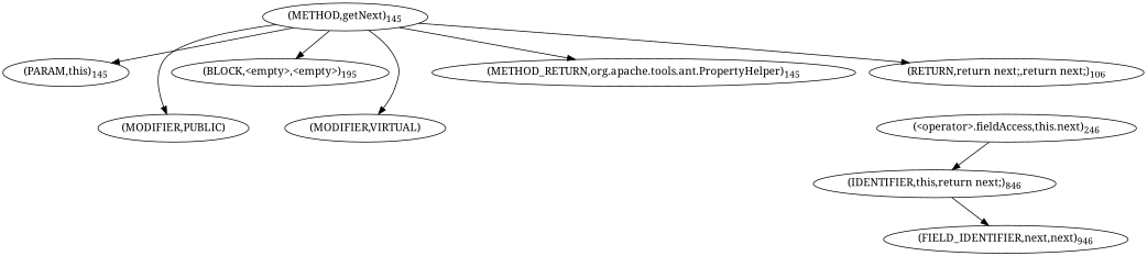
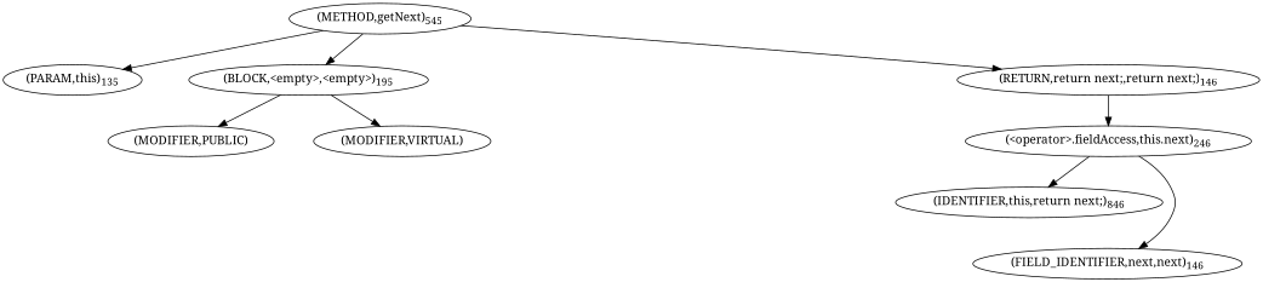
  digraph {
    fontname="Noto Serif"
    node [fontname="Noto Serif"]
    edge [fontname="Noto Serif"]
-   n1 [label=<(METHOD,getNext)<SUB>145</SUB>>]
-   n2 [label=<(PARAM,this)<SUB>145</SUB>>]
+   n1 [label=<(METHOD,getNext)<SUB>545</SUB>>]
+   n2 [label=<(PARAM,this)<SUB>135</SUB>>]
    n3 [label=<(BLOCK,&lt;empty&gt;,&lt;empty&gt;)<SUB>195</SUB>>]
    n4 [label=<(MODIFIER,PUBLIC)>]
    n5 [label=<(MODIFIER,VIRTUAL)>]
-   n6 [label=<(METHOD_RETURN,org.apache.tools.ant.PropertyHelper)<SUB>145</SUB>>]
-   n7 [label=<(RETURN,return next;,return next;)<SUB>106</SUB>>]
+   n7 [label=<(RETURN,return next;,return next;)<SUB>146</SUB>>]
    n8 [label=<(&lt;operator&gt;.fieldAccess,this.next)<SUB>246</SUB>>]
    n9 [label=<(IDENTIFIER,this,return next;)<SUB>846</SUB>>]
-   n10 [label=<(FIELD_IDENTIFIER,next,next)<SUB>946</SUB>>]
+   n10 [label=<(FIELD_IDENTIFIER,next,next)<SUB>146</SUB>>]
    n1 -> n2
    n1 -> n3
-   n1 -> n4
-   n1 -> n5
-   n1 -> n6
+   n3 -> n4
+   n3 -> n5
    n1 -> n7
+   n7 -> n8
    n8 -> n9
-   n9 -> n10
+   n8 -> n10
  }
